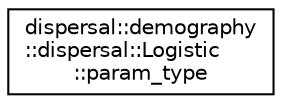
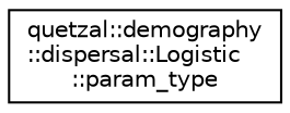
  digraph {
    rankdir=LR
-   n1 [color=black fillcolor=white fontname=Helvetica fontsize=10 height=0.2 label="dispersal::demography\l::dispersal::Logistic\l::param_type" shape=record style=filled width=0.4]
+   n1 [color=black fillcolor=white fontname=Helvetica fontsize=10 height=0.2 label="quetzal::demography\l::dispersal::Logistic\l::param_type" shape=record style=filled width=0.4]
  }
